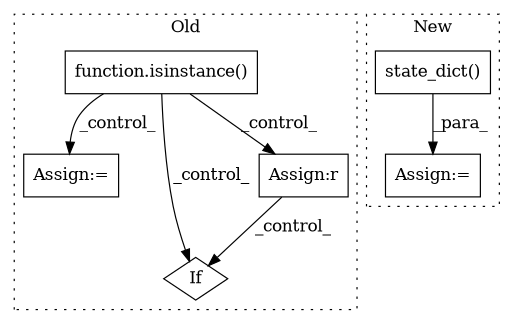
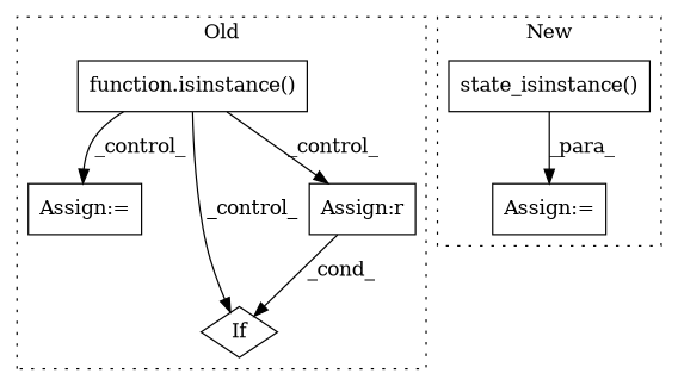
  digraph {
    node [a=75 l=3 s=2993 shape=box]
    n1 [l="11,1" label="function.isinstance()" s="2703,2735"]
    n2 [a=68 label="Assign:=" s=2752]
    n3 [a=96 l=0 label=If shape=diamond]
    n4 [a=40 l=25 label="Assign:r"]
-   n5 [l=20 label="state_dict()" s=3340]
+   n5 [l=20 label="state_isinstance()" s=3340]
    n6 [a=68 label="Assign:=" s=3523]
    subgraph cluster_1 {
      label=Old
      style=dotted
      n1
      n2
      n3
      n4
    }
    subgraph cluster_2 {
      label=New
      style=dotted
      n5
      n6
    }
    n1 -> n2 [label=_control_]
    n1 -> n3 [label=_control_]
    n1 -> n4 [label=_control_]
-   n4 -> n3 [label=_control_]
+   n4 -> n3 [label=_cond_]
    n5 -> n6 [label=_para_]
  }
